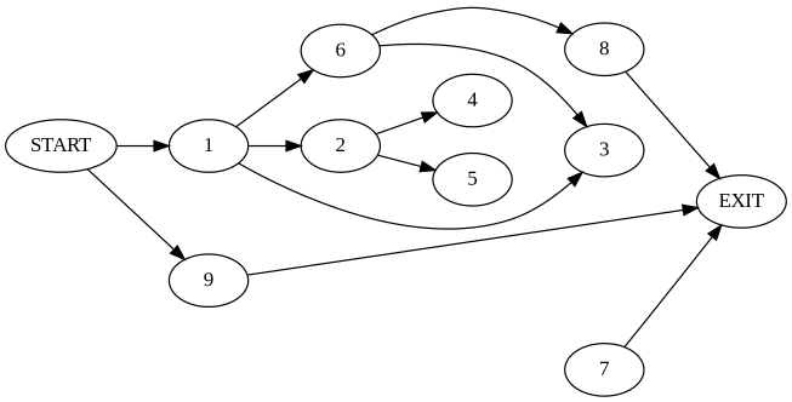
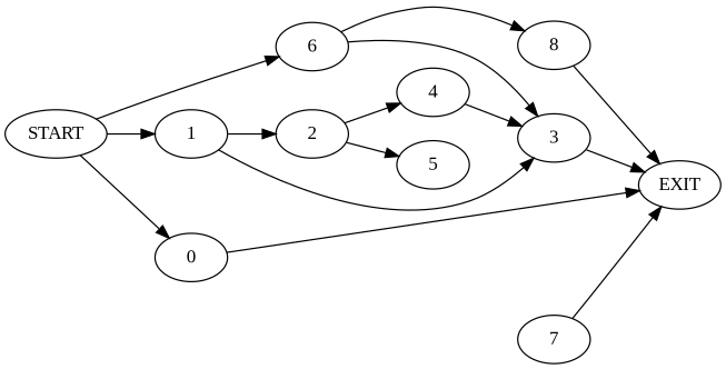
  digraph {
    fontname="Liberation Serif"
    rankdir=LR
    node [fontname="Liberation Serif"]
    edge [fontname="Liberation Serif"]
    n1 [label=START]
    1
    6
-   9
+   9 [label=0]
    2
    3
    8
    n8 [label=EXIT]
    4
    5
    7
    n1 -> 1
-   1 -> 6
+   n1 -> 6
    n1 -> 9
    1 -> 2
    1 -> 3
    6 -> 3
    6 -> 8
    9 -> n8
    2 -> 4
    2 -> 5
+   3 -> n8
    8 -> n8
+   4 -> 3
    7 -> n8
  }
